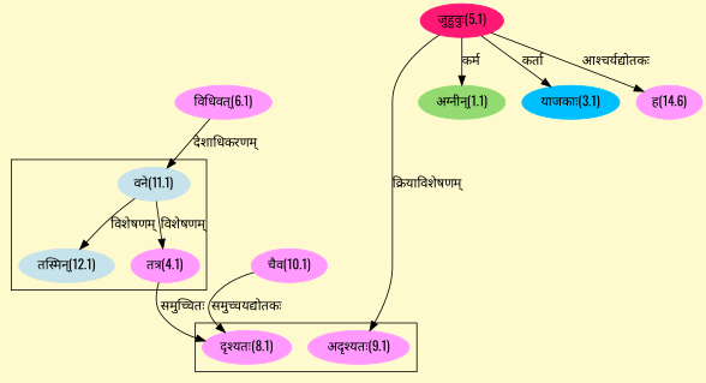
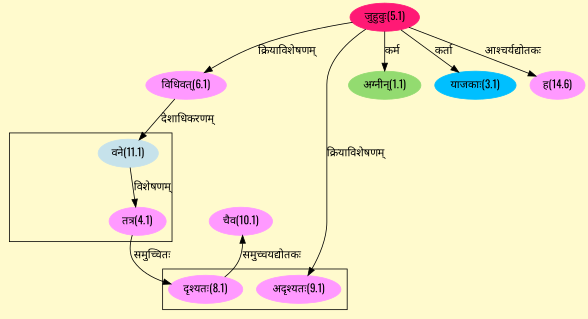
  digraph {
    bgcolor=lemonchiffon1
    compound=true
    fontname=Oswald
    rankdir=BT
    node [color="#FF99FF" fontname=Oswald style=filled]
    edge [dir=back fontname=Oswald]
    n1 [label="तत्र(4.1)"]
    n2 [color="#C6E2EB" label="वने(11.1)"]
-   n3 [color="#C6E2EB" label="तस्मिन्(12.1)"]
    n4 [label="दृश्यतः(8.1)"]
    n5 [label="अदृश्यतः(9.1)"]
    n6 [label="विधिवत्(6.1)"]
    n7 [color="#FF1975" label="जुहुवुः(5.1)"]
    n8 [color="#93DB70" label="अग्नीन्(1.1)"]
    n9 [color="#00BFFF" label="याजकाः(3.1)"]
    n10 [label="चैव(10.1)"]
    n11 [label="ह(14.6)"]
    subgraph cluster_1 {
      n1
      n2
-     n3
    }
    subgraph cluster_2 {
      n4
      n5
    }
    n1 -> n2 [label="विशेषणम्"]
    n2 -> n6 [label="देशाधिकरणम्"]
-   n3 -> n2 [label="विशेषणम्"]
    n4 -> n1 [label="समुच्चितः"]
    n5 -> n7 [label="क्रियाविशेषणम्"]
+   n6 -> n7 [label="क्रियाविशेषणम्"]
    n8 -> n7 [label="कर्म"]
    n9 -> n7 [label="कर्ता"]
-   n4 -> n10 [label="समुच्चयद्योतकः"]
+   n10 -> n4 [label="समुच्चयद्योतकः"]
    n11 -> n7 [label="आश्चर्यद्योतकः"]
  }
